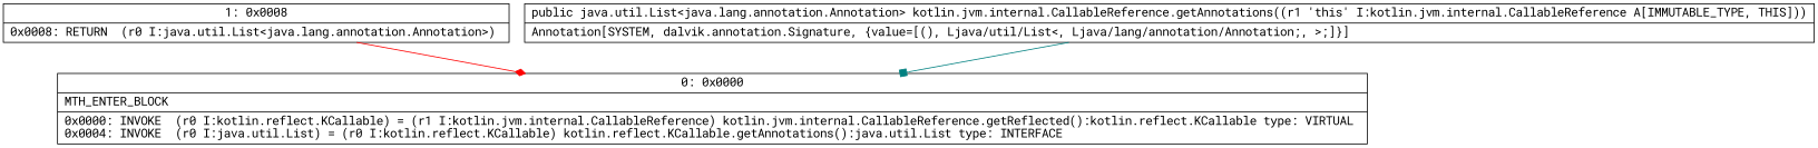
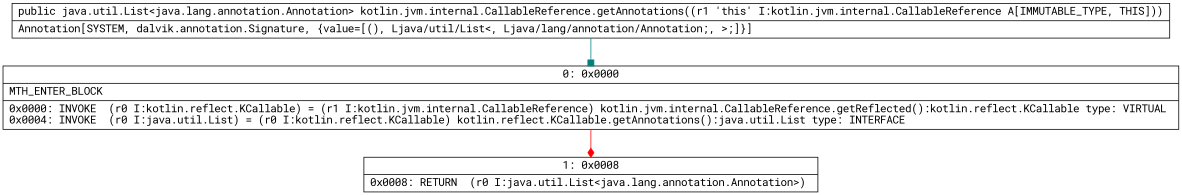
  digraph {
    fontname="Roboto Mono"
    node [shape=record fontname="Roboto Mono"]
    edge [fontname="Roboto Mono"]
    n1 [label="{0\:\ 0x0000|MTH_ENTER_BLOCK\l|0x0000: INVOKE  (r0 I:kotlin.reflect.KCallable) = (r1 I:kotlin.jvm.internal.CallableReference) kotlin.jvm.internal.CallableReference.getReflected():kotlin.reflect.KCallable type: VIRTUAL \l0x0004: INVOKE  (r0 I:java.util.List) = (r0 I:kotlin.reflect.KCallable) kotlin.reflect.KCallable.getAnnotations():java.util.List type: INTERFACE \l}"]
    n2 [label="{1\:\ 0x0008|0x0008: RETURN  (r0 I:java.util.List\<java.lang.annotation.Annotation\>) \l}"]
    n3 [label="{public java.util.List\<java.lang.annotation.Annotation\> kotlin.jvm.internal.CallableReference.getAnnotations((r1 'this' I:kotlin.jvm.internal.CallableReference A[IMMUTABLE_TYPE, THIS]))  | Annotation[SYSTEM, dalvik.annotation.Signature, \{value=[(), Ljava\/util\/List\<, Ljava\/lang\/annotation\/Annotation;, \>;]\}]\l}"]
-   n2 -> n1 [color=red arrowhead=diamond]
+   n1 -> n2 [color=red arrowhead=diamond]
    n3 -> n1 [color=teal arrowhead=box]
  }
